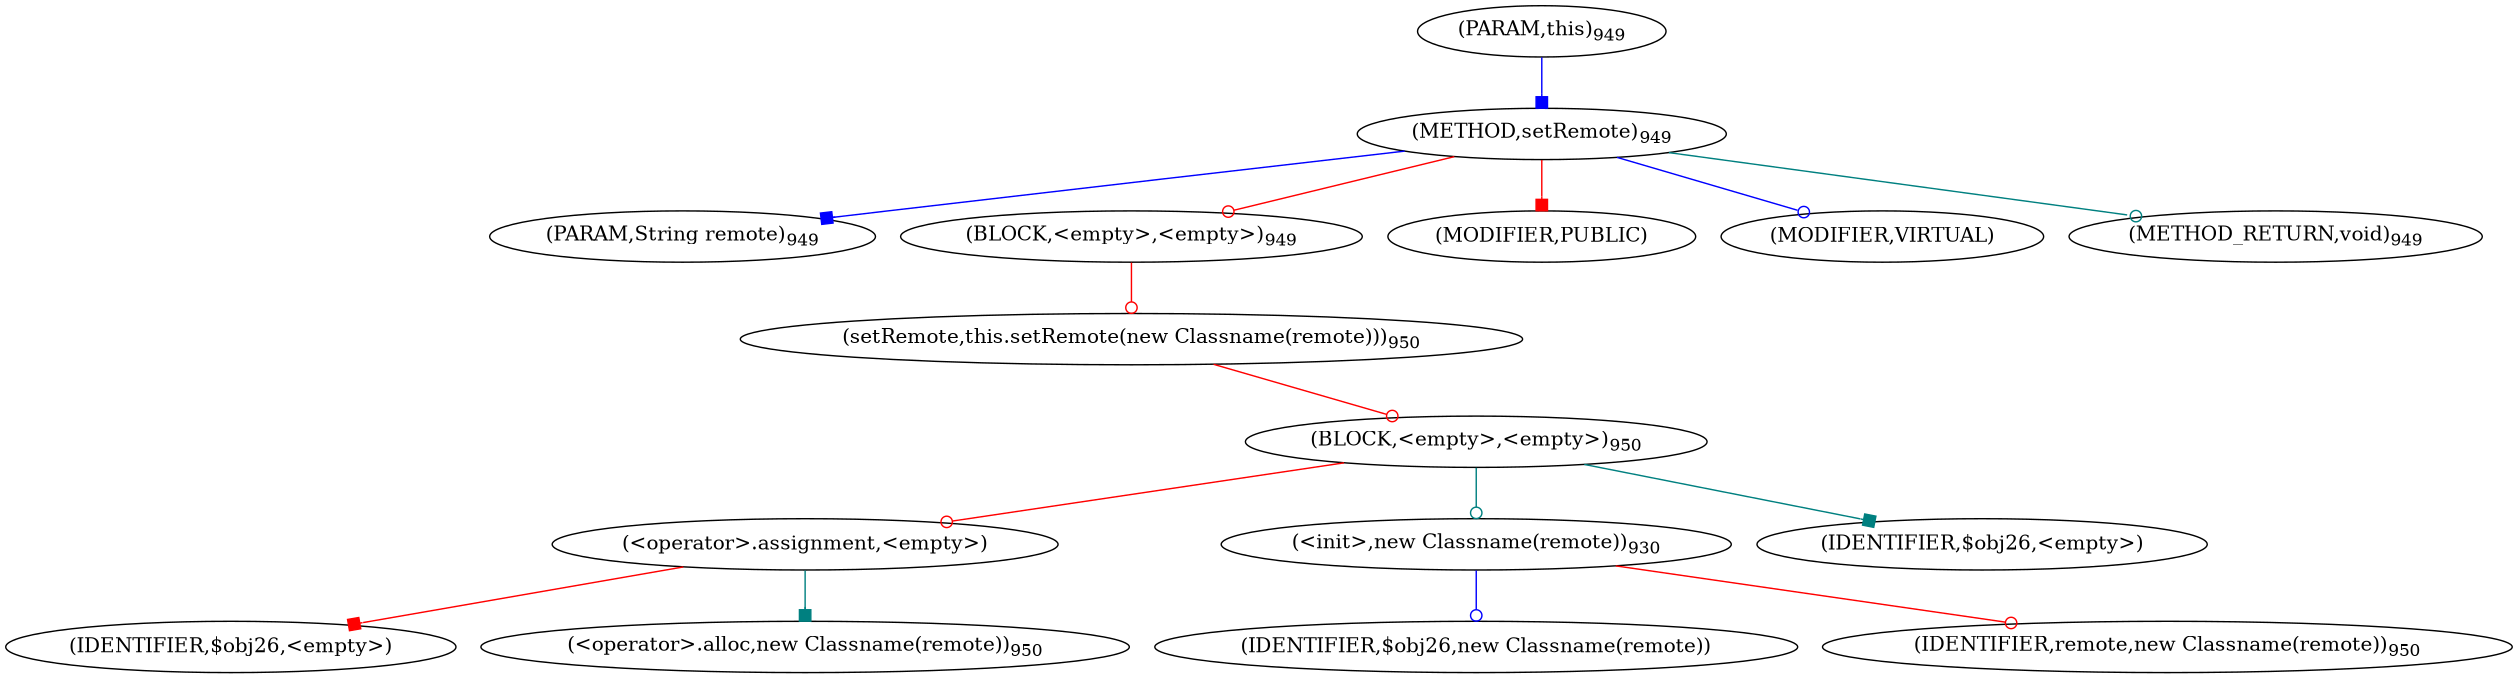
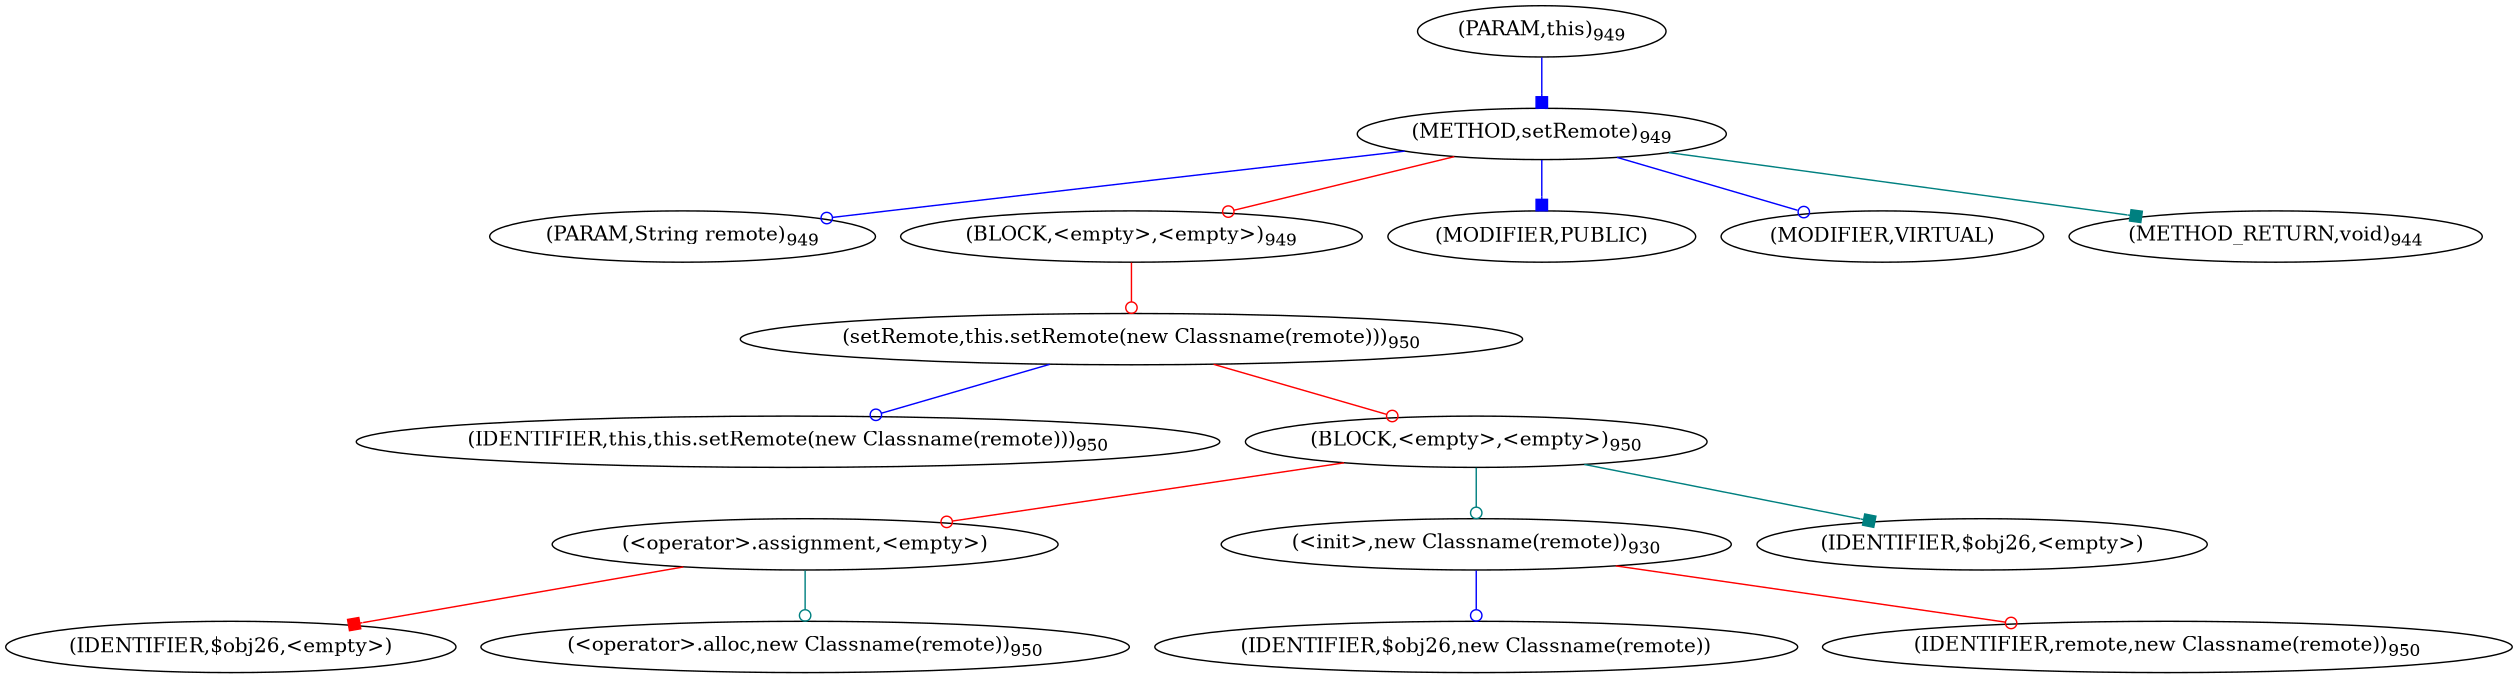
  digraph {
    edge [arrowhead=odot color=blue]
    n1 [label=<(METHOD,setRemote)<SUB>949</SUB>>]
    n2 [label=<(PARAM,String remote)<SUB>949</SUB>>]
    n3 [label=<(BLOCK,&lt;empty&gt;,&lt;empty&gt;)<SUB>949</SUB>>]
    n4 [label=<(MODIFIER,PUBLIC)>]
    n5 [label=<(MODIFIER,VIRTUAL)>]
-   n6 [label=<(METHOD_RETURN,void)<SUB>949</SUB>>]
+   n6 [label=<(METHOD_RETURN,void)<SUB>944</SUB>>]
    n7 [label=<(PARAM,this)<SUB>949</SUB>>]
    n8 [label=<(setRemote,this.setRemote(new Classname(remote)))<SUB>950</SUB>>]
+   n9 [label=<(IDENTIFIER,this,this.setRemote(new Classname(remote)))<SUB>950</SUB>>]
    n10 [label=<(BLOCK,&lt;empty&gt;,&lt;empty&gt;)<SUB>950</SUB>>]
    n11 [label=<(&lt;operator&gt;.assignment,&lt;empty&gt;)>]
    n12 [label=<(&lt;init&gt;,new Classname(remote))<SUB>930</SUB>>]
    n13 [label=<(IDENTIFIER,$obj26,&lt;empty&gt;)>]
    n14 [label=<(IDENTIFIER,$obj26,&lt;empty&gt;)>]
    n15 [label=<(&lt;operator&gt;.alloc,new Classname(remote))<SUB>950</SUB>>]
    n16 [label=<(IDENTIFIER,$obj26,new Classname(remote))>]
    n17 [label=<(IDENTIFIER,remote,new Classname(remote))<SUB>950</SUB>>]
-   n1 -> n2 [arrowhead=box]
+   n1 -> n2
    n1 -> n3 [color=red]
-   n1 -> n4 [arrowhead=box color=red]
+   n1 -> n4 [arrowhead=box]
    n1 -> n5
-   n1 -> n6 [color=teal]
+   n1 -> n6 [arrowhead=box color=teal]
    n3 -> n8 [color=red]
    n7 -> n1 [arrowhead=box]
+   n8 -> n9
    n8 -> n10 [color=red]
    n10 -> n11 [color=red]
    n10 -> n12 [color=teal]
    n10 -> n13 [arrowhead=box color=teal]
    n11 -> n14 [arrowhead=box color=red]
-   n11 -> n15 [arrowhead=box color=teal]
+   n11 -> n15 [color=teal]
    n12 -> n16
    n12 -> n17 [color=red]
  }
